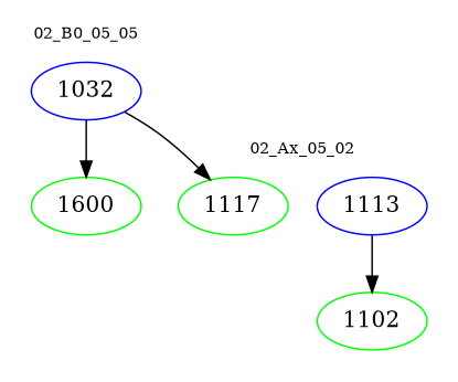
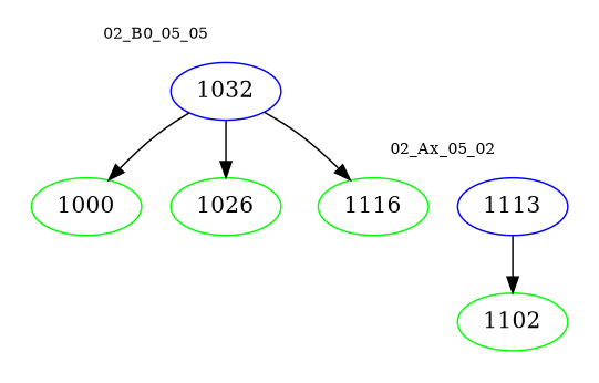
  digraph {
    node [color=green]
    edge [color=black]
    n1 [color=blue label=1113]
    n2 [label=1102]
-   n3 [label=1117]
+   n3 [label=1116]
    n4 [color=blue label=1032]
-   n5 [label=1600]
+   n5 [label=1000]
+   n6 [label=1026]
    subgraph cluster_1 {
      color=white
      fontsize=10
      label="02_Ax_05_02"
      n1
      n2
      n3
    }
    subgraph cluster_2 {
      color=white
      fontsize=10
      label="02_B0_05_05"
      n4
      n5
+     n6
    }
    n1 -> n2
    n4 -> n3
    n4 -> n5
+   n4 -> n6
  }
